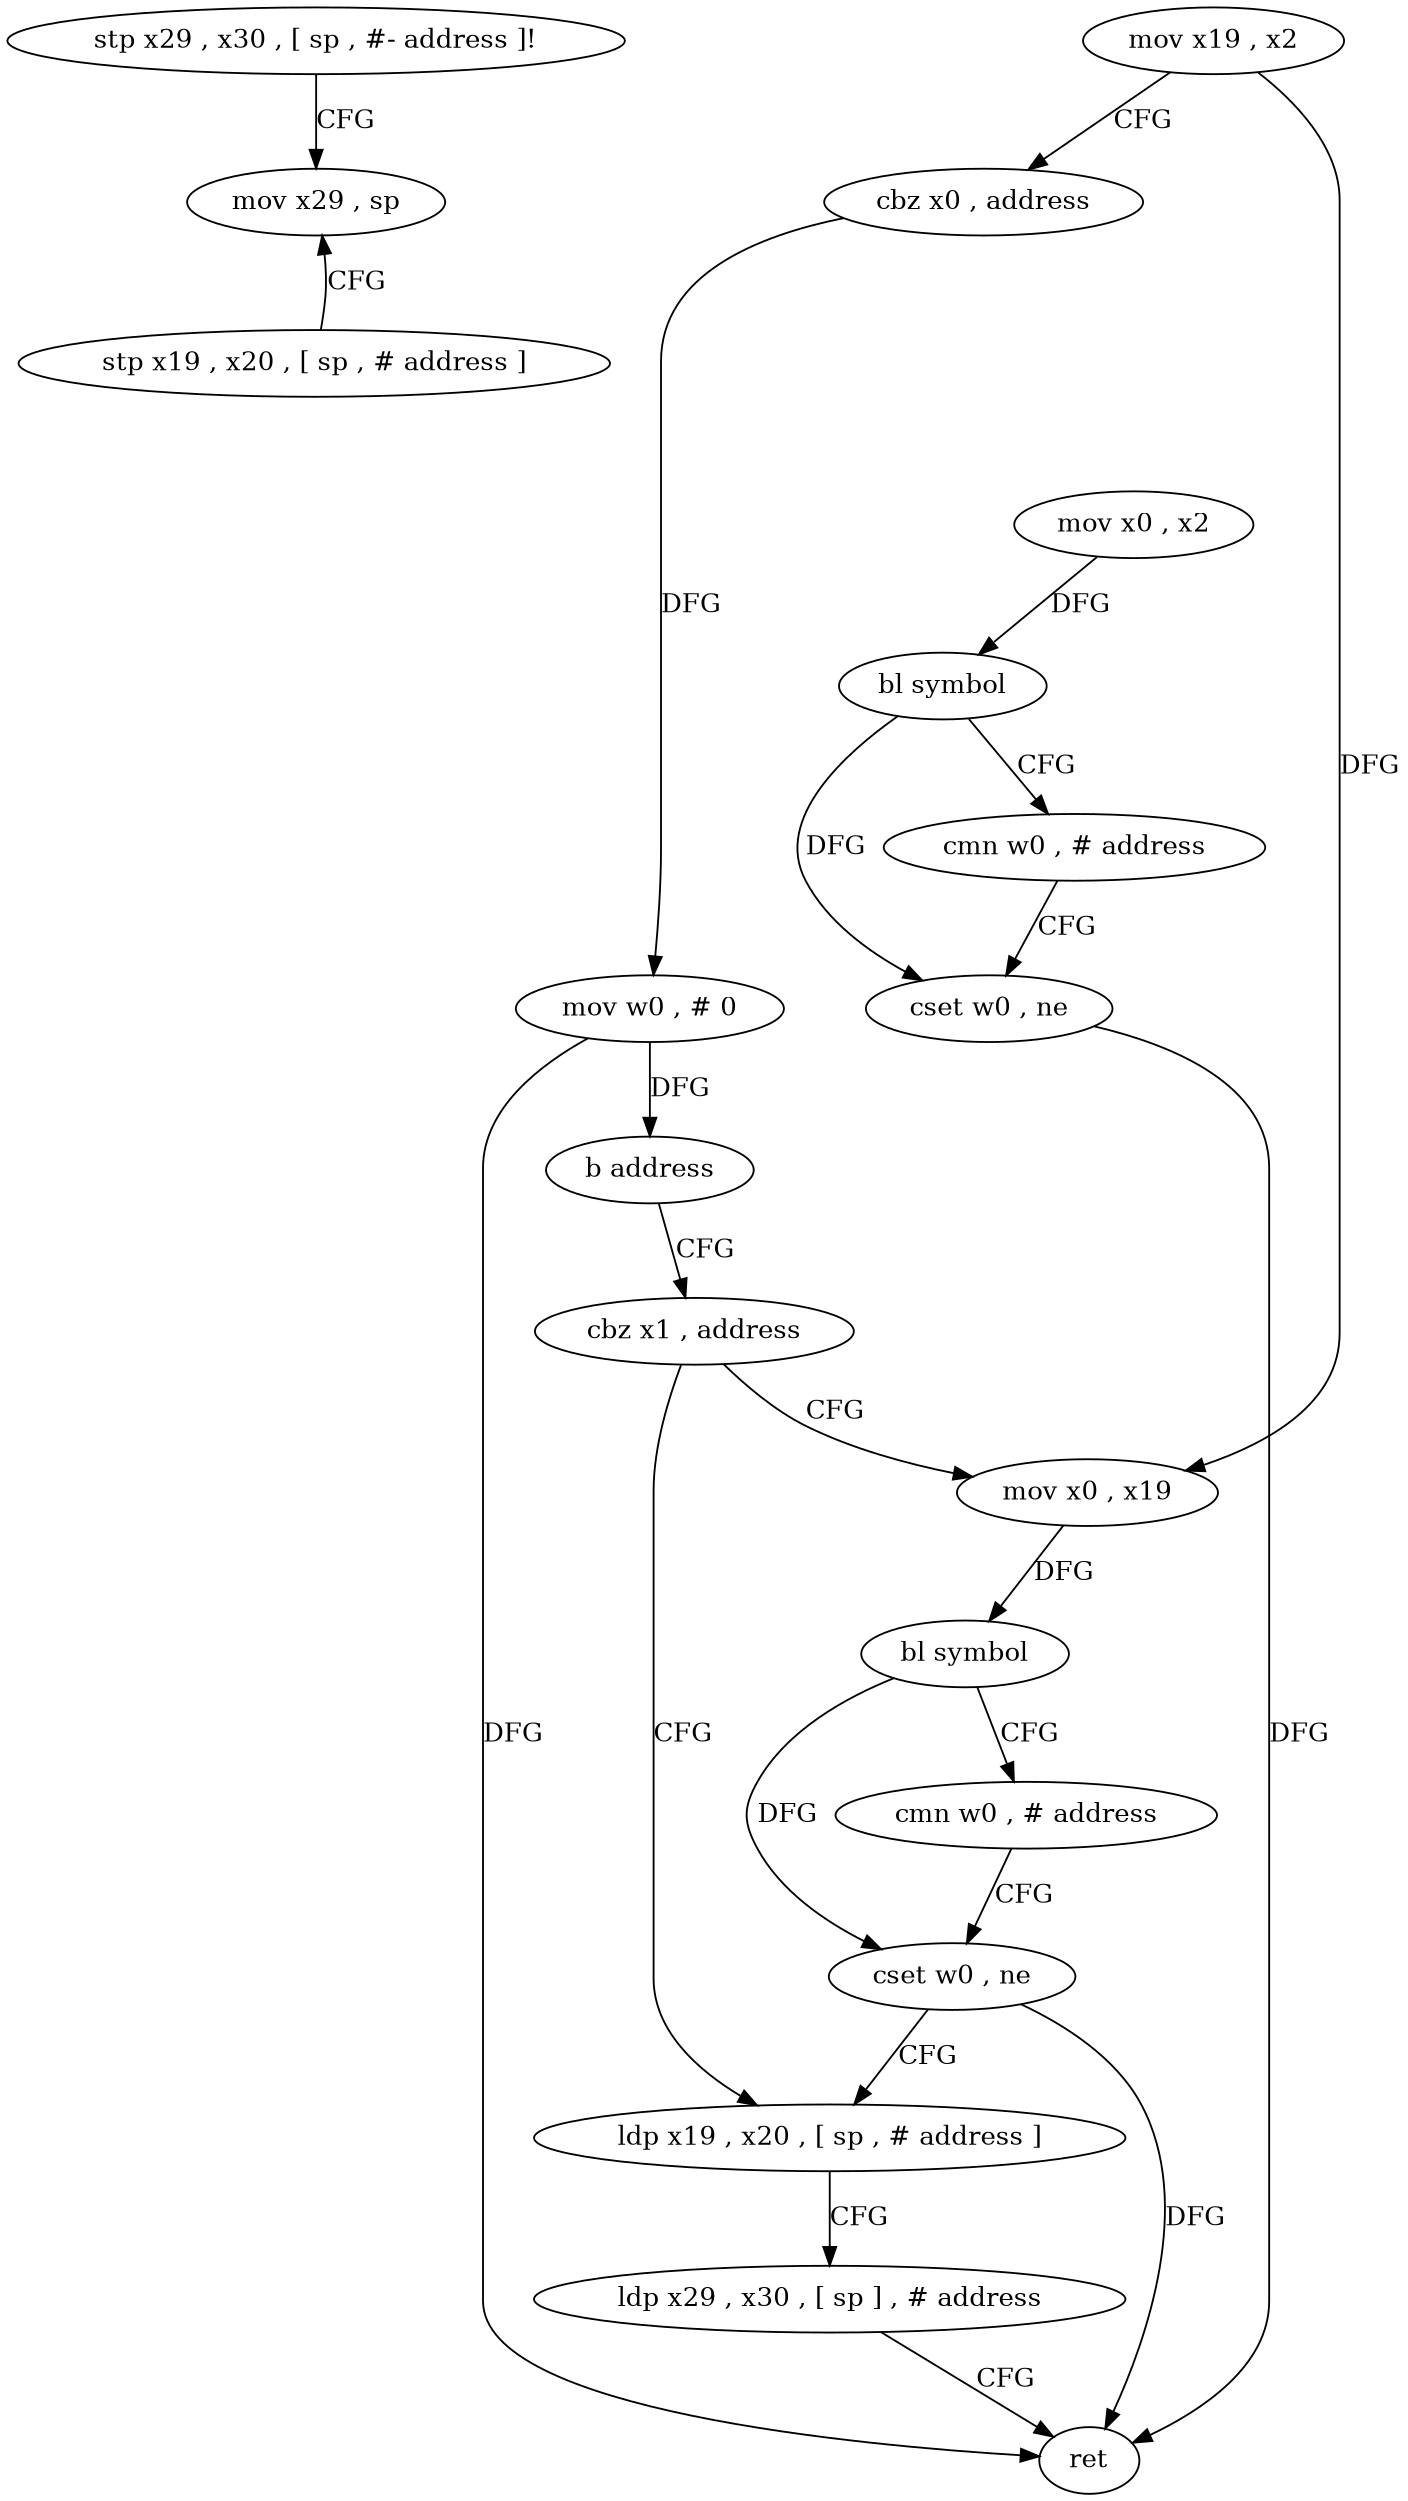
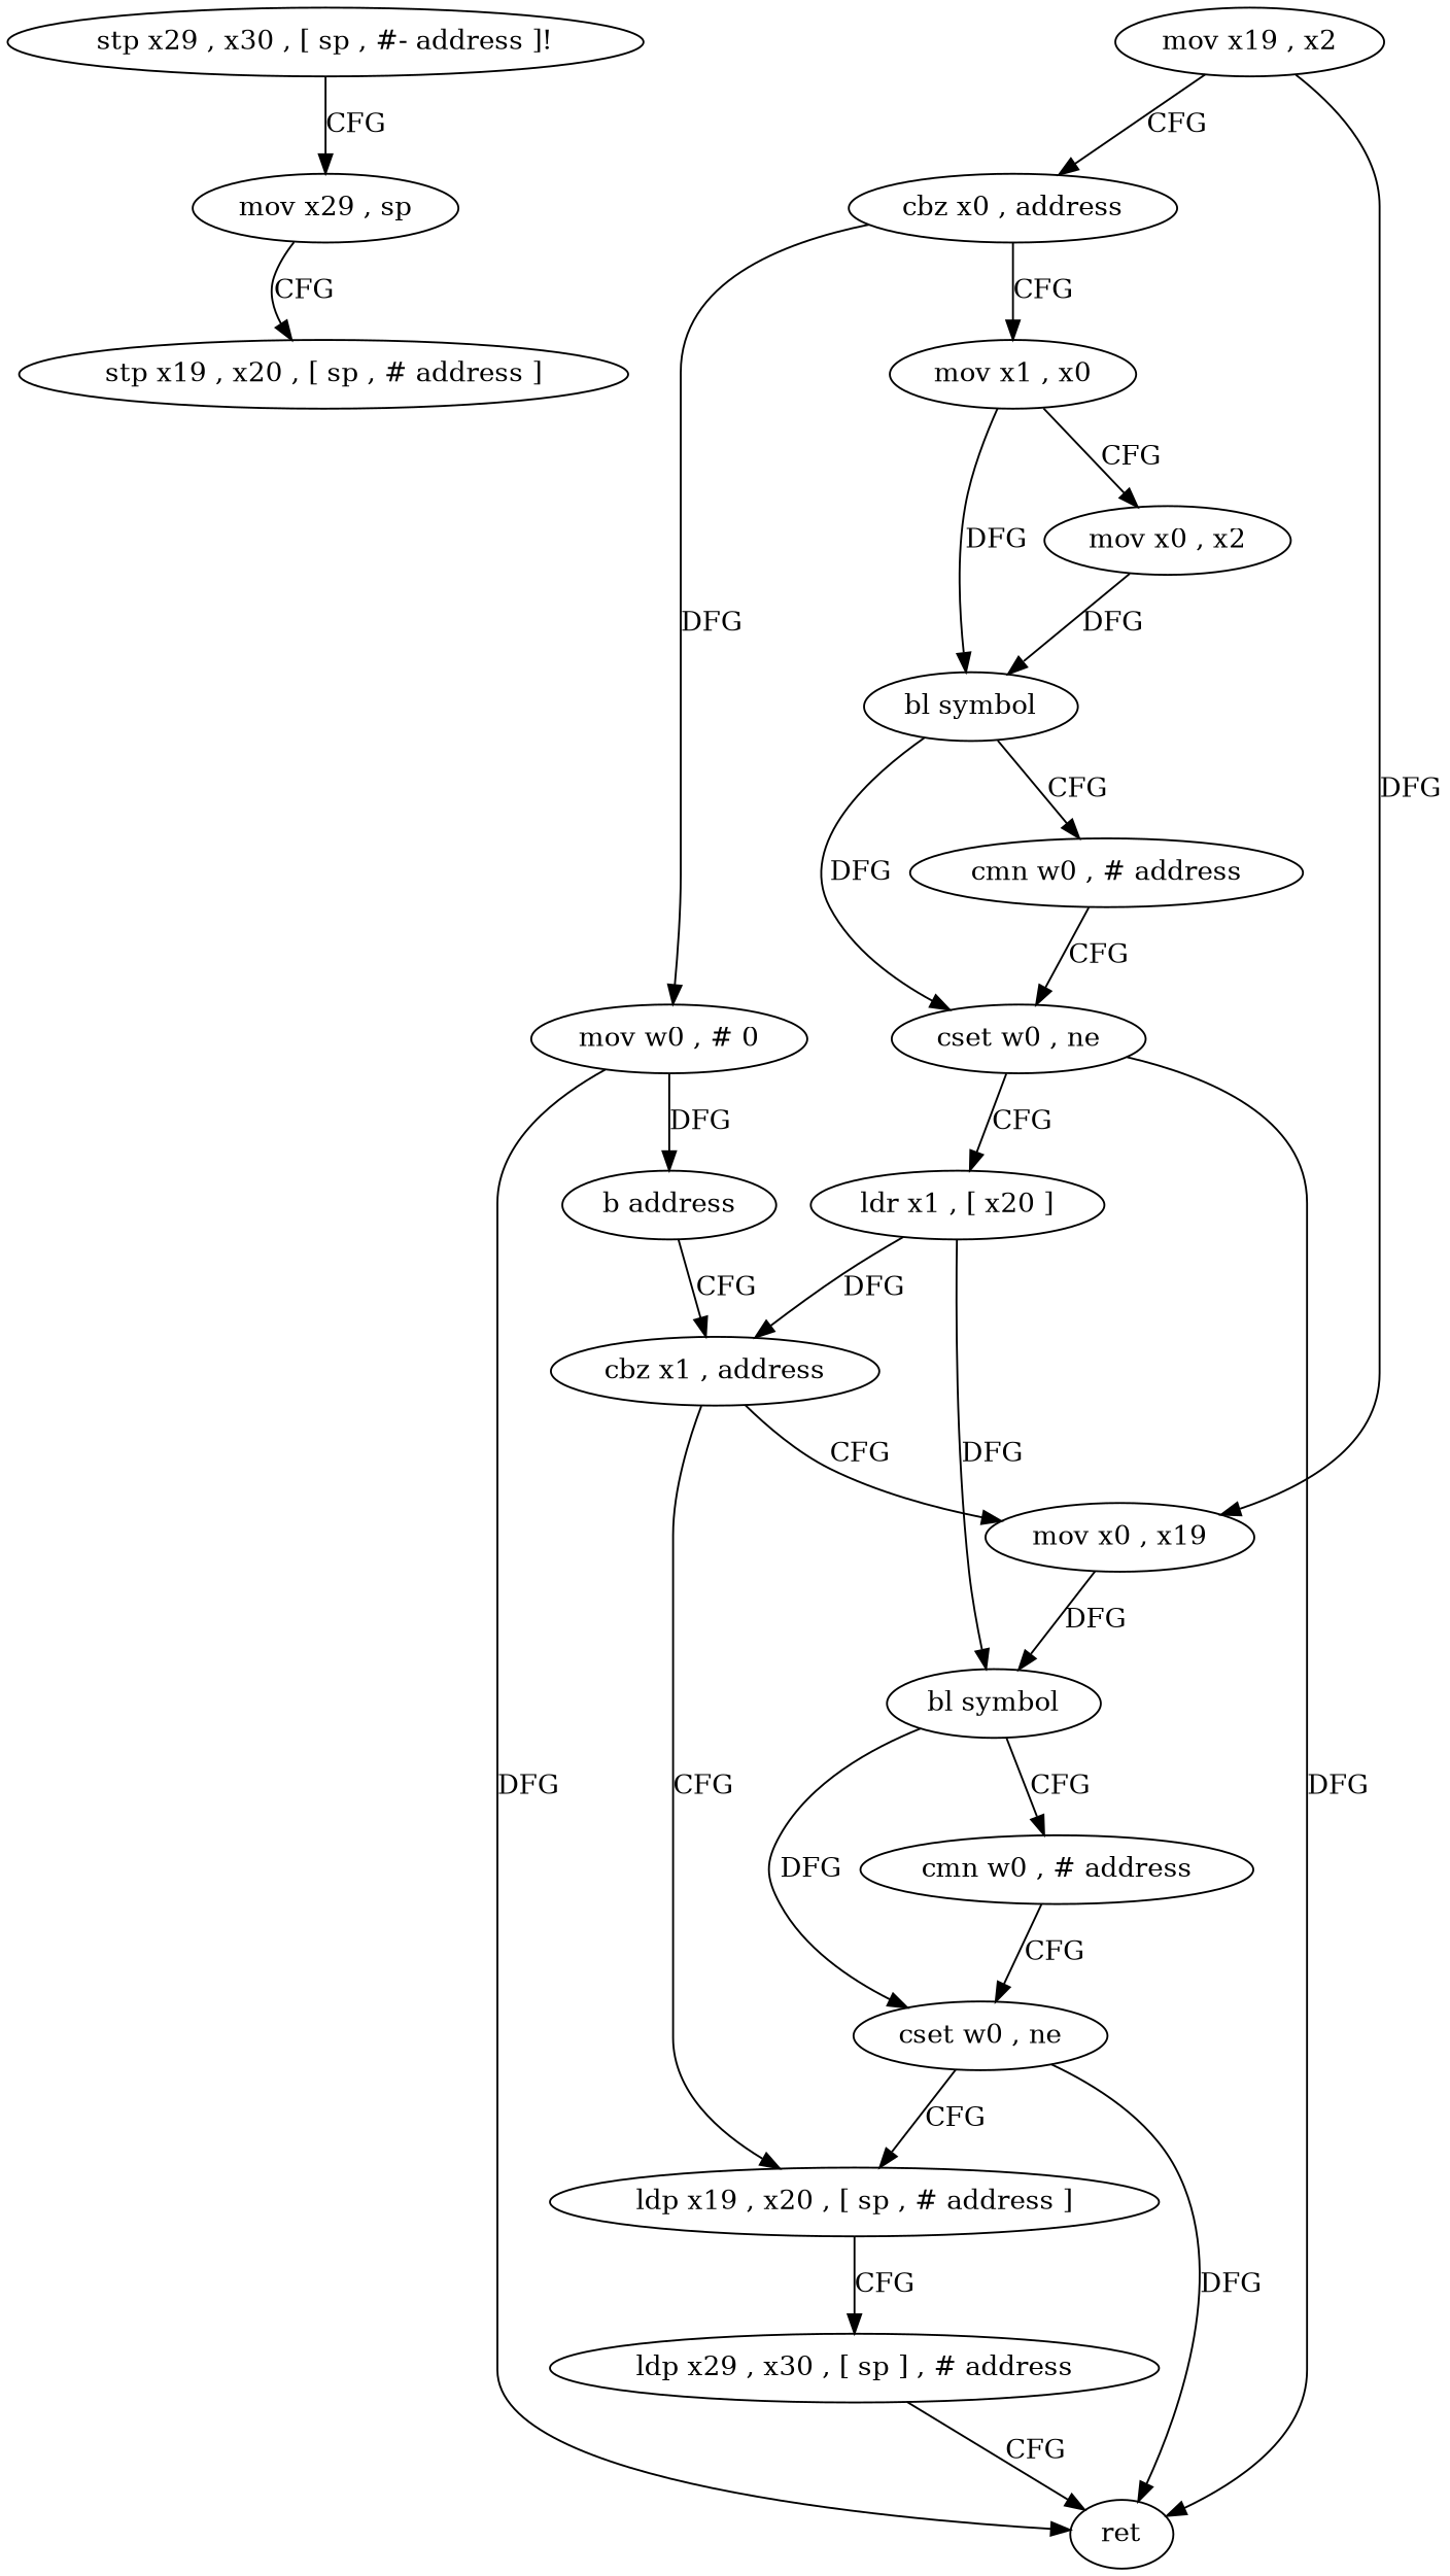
  digraph {
    n1 [label="stp x29 , x30 , [ sp , #- address ]!"]
    n2 [label="mov x29 , sp"]
    n3 [label="stp x19 , x20 , [ sp , # address ]"]
    n4 [label="mov x19 , x2"]
    n5 [label="cbz x0 , address"]
    n6 [label="mov x0 , x19"]
+   n7 [label="ldr x1 , [ x20 ]"]
    n8 [label="cbz x1 , address"]
    n9 [label="bl symbol"]
    n10 [label="mov w0 , # 0"]
+   n11 [label="mov x1 , x0"]
    n12 [label="b address"]
    n13 [label=ret]
    n14 [label="mov x0 , x2"]
    n15 [label="bl symbol"]
    n16 [label="cmn w0 , # address"]
    n17 [label="cset w0 , ne"]
    n18 [label="ldp x19 , x20 , [ sp , # address ]"]
    n19 [label="cmn w0 , # address"]
    n20 [label="cset w0 , ne"]
    n21 [label="ldp x29 , x30 , [ sp ] , # address"]
    n1 -> n2 [label=CFG]
-   n3 -> n2 [label=CFG]
+   n2 -> n3 [label=CFG]
    n4 -> n5 [label=CFG]
    n4 -> n6 [label=DFG]
    n5 -> n10 [label=DFG]
+   n5 -> n11 [label=CFG]
    n6 -> n9 [label=DFG]
+   n7 -> n8 [label=DFG]
+   n7 -> n9 [label=DFG]
    n8 -> n6 [label=CFG]
    n8 -> n18 [label=CFG]
    n9 -> n19 [label=CFG]
    n9 -> n20 [label=DFG]
    n10 -> n12 [label=DFG]
    n10 -> n13 [label=DFG]
+   n11 -> n14 [label=CFG]
+   n11 -> n15 [label=DFG]
    n12 -> n8 [label=CFG]
    n14 -> n15 [label=DFG]
    n15 -> n16 [label=CFG]
    n15 -> n17 [label=DFG]
    n16 -> n17 [label=CFG]
+   n17 -> n7 [label=CFG]
    n17 -> n13 [label=DFG]
    n18 -> n21 [label=CFG]
    n19 -> n20 [label=CFG]
    n20 -> n13 [label=DFG]
    n20 -> n18 [label=CFG]
    n21 -> n13 [label=CFG]
  }
